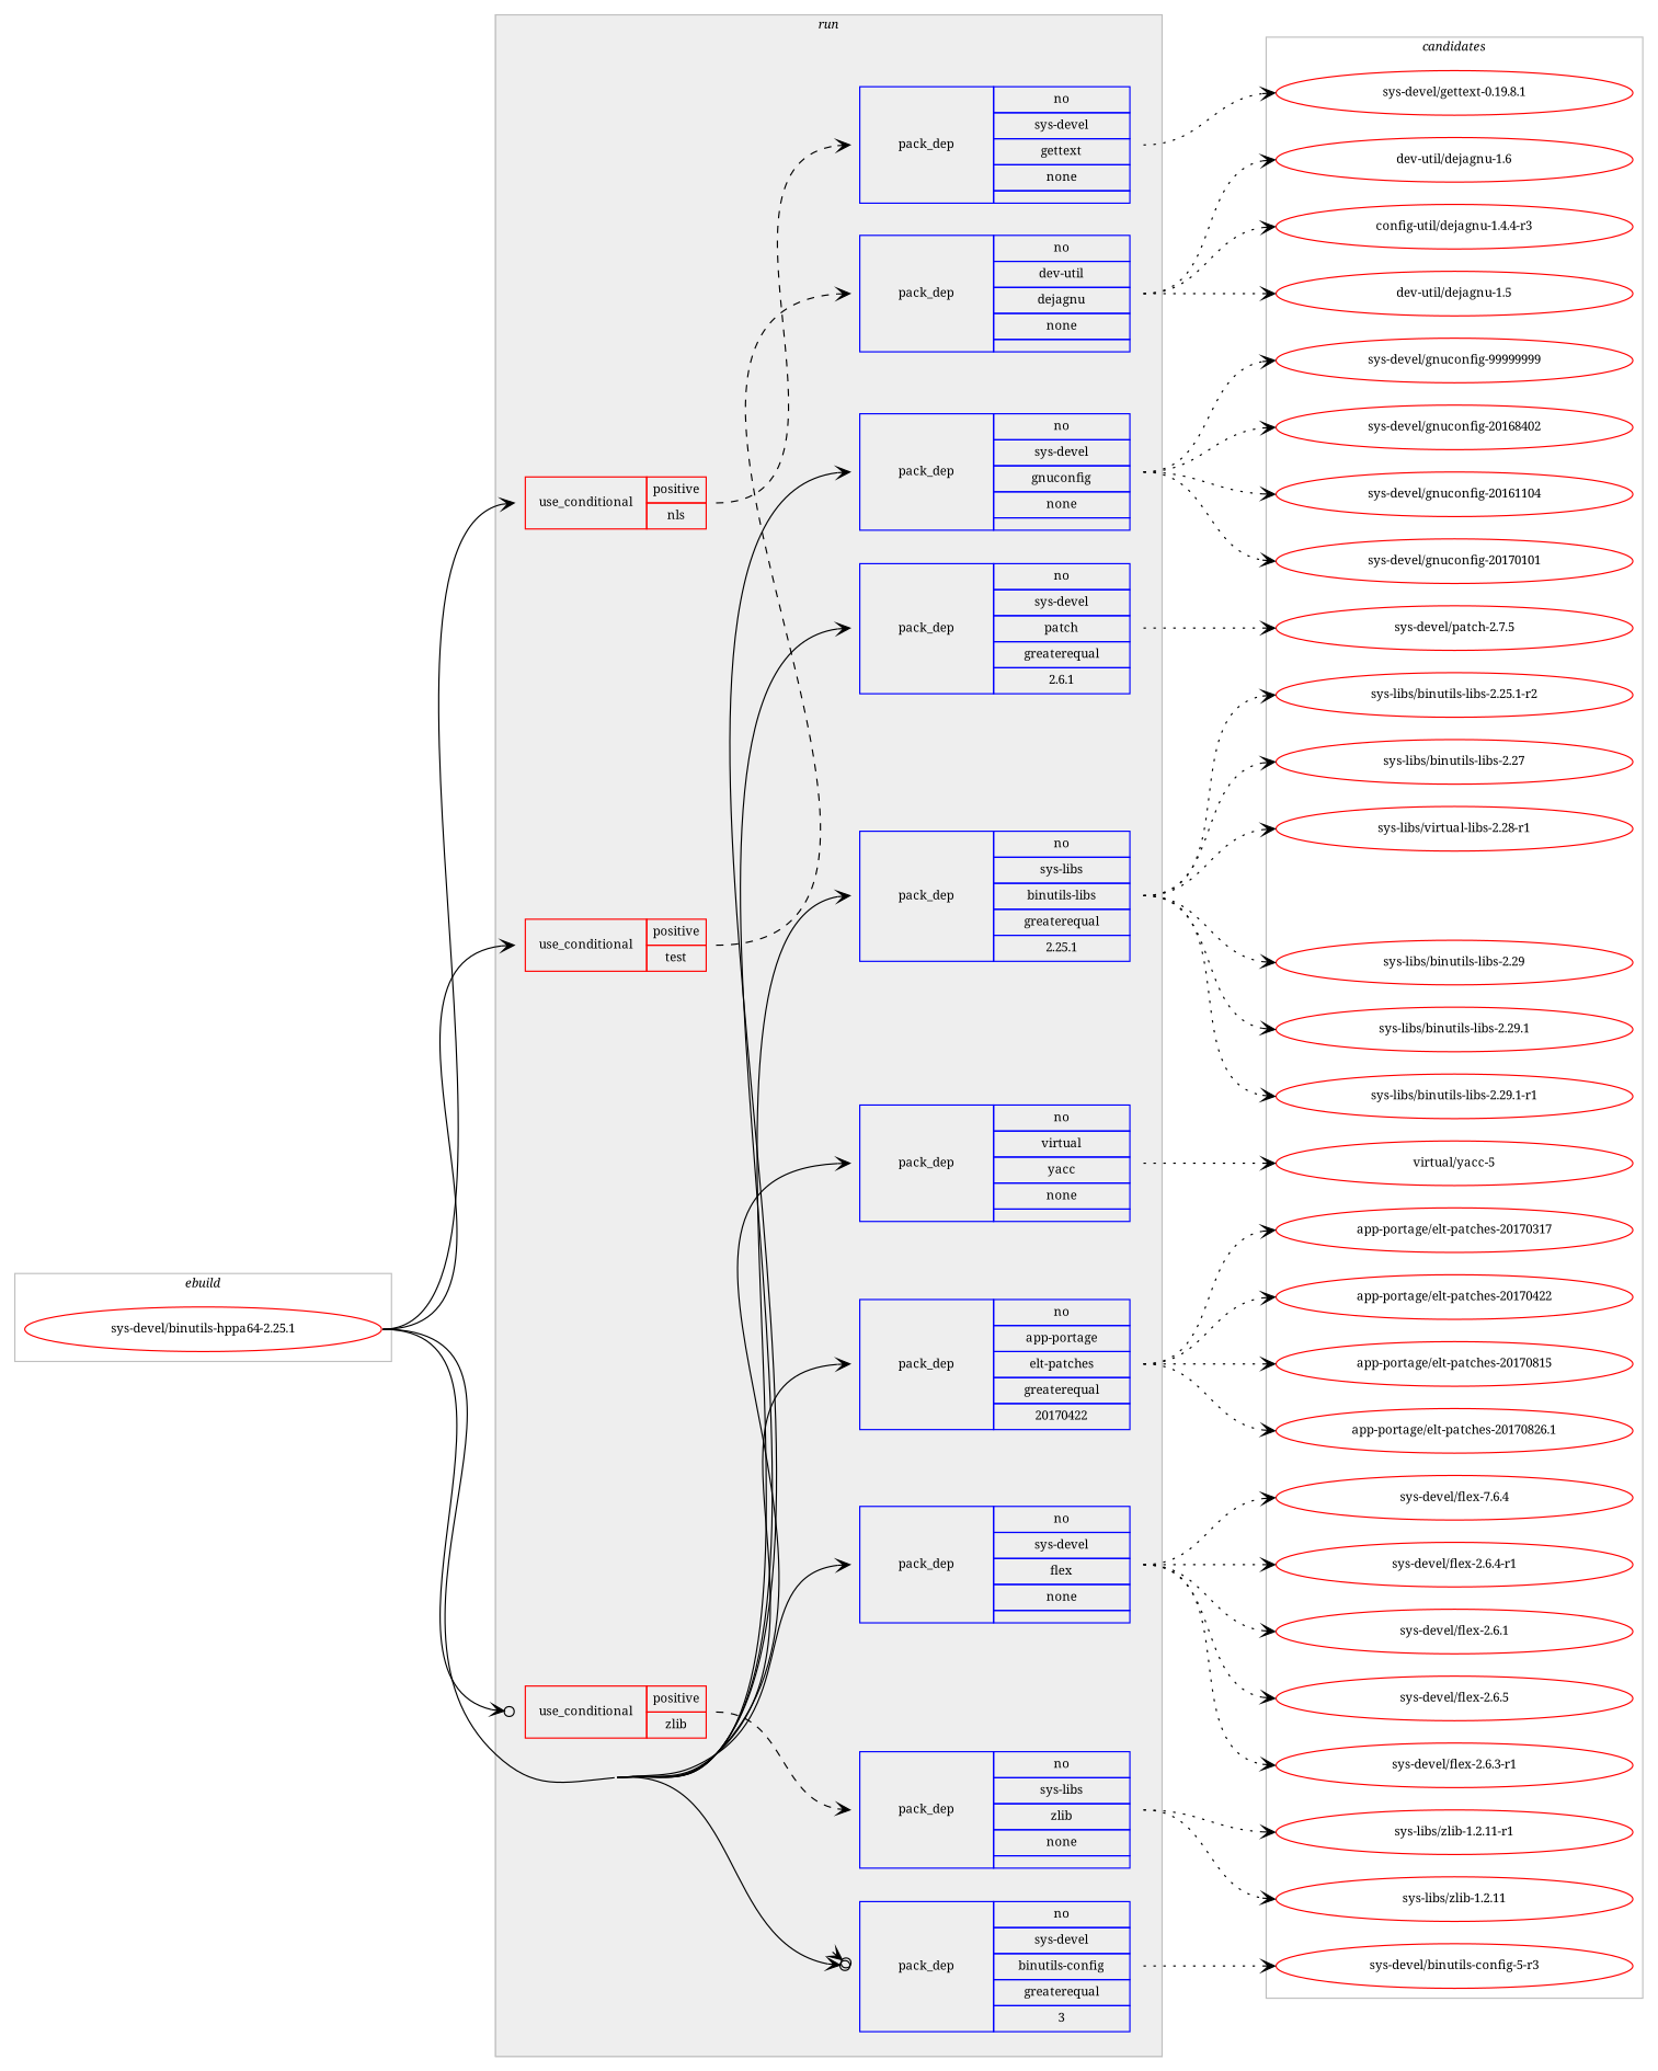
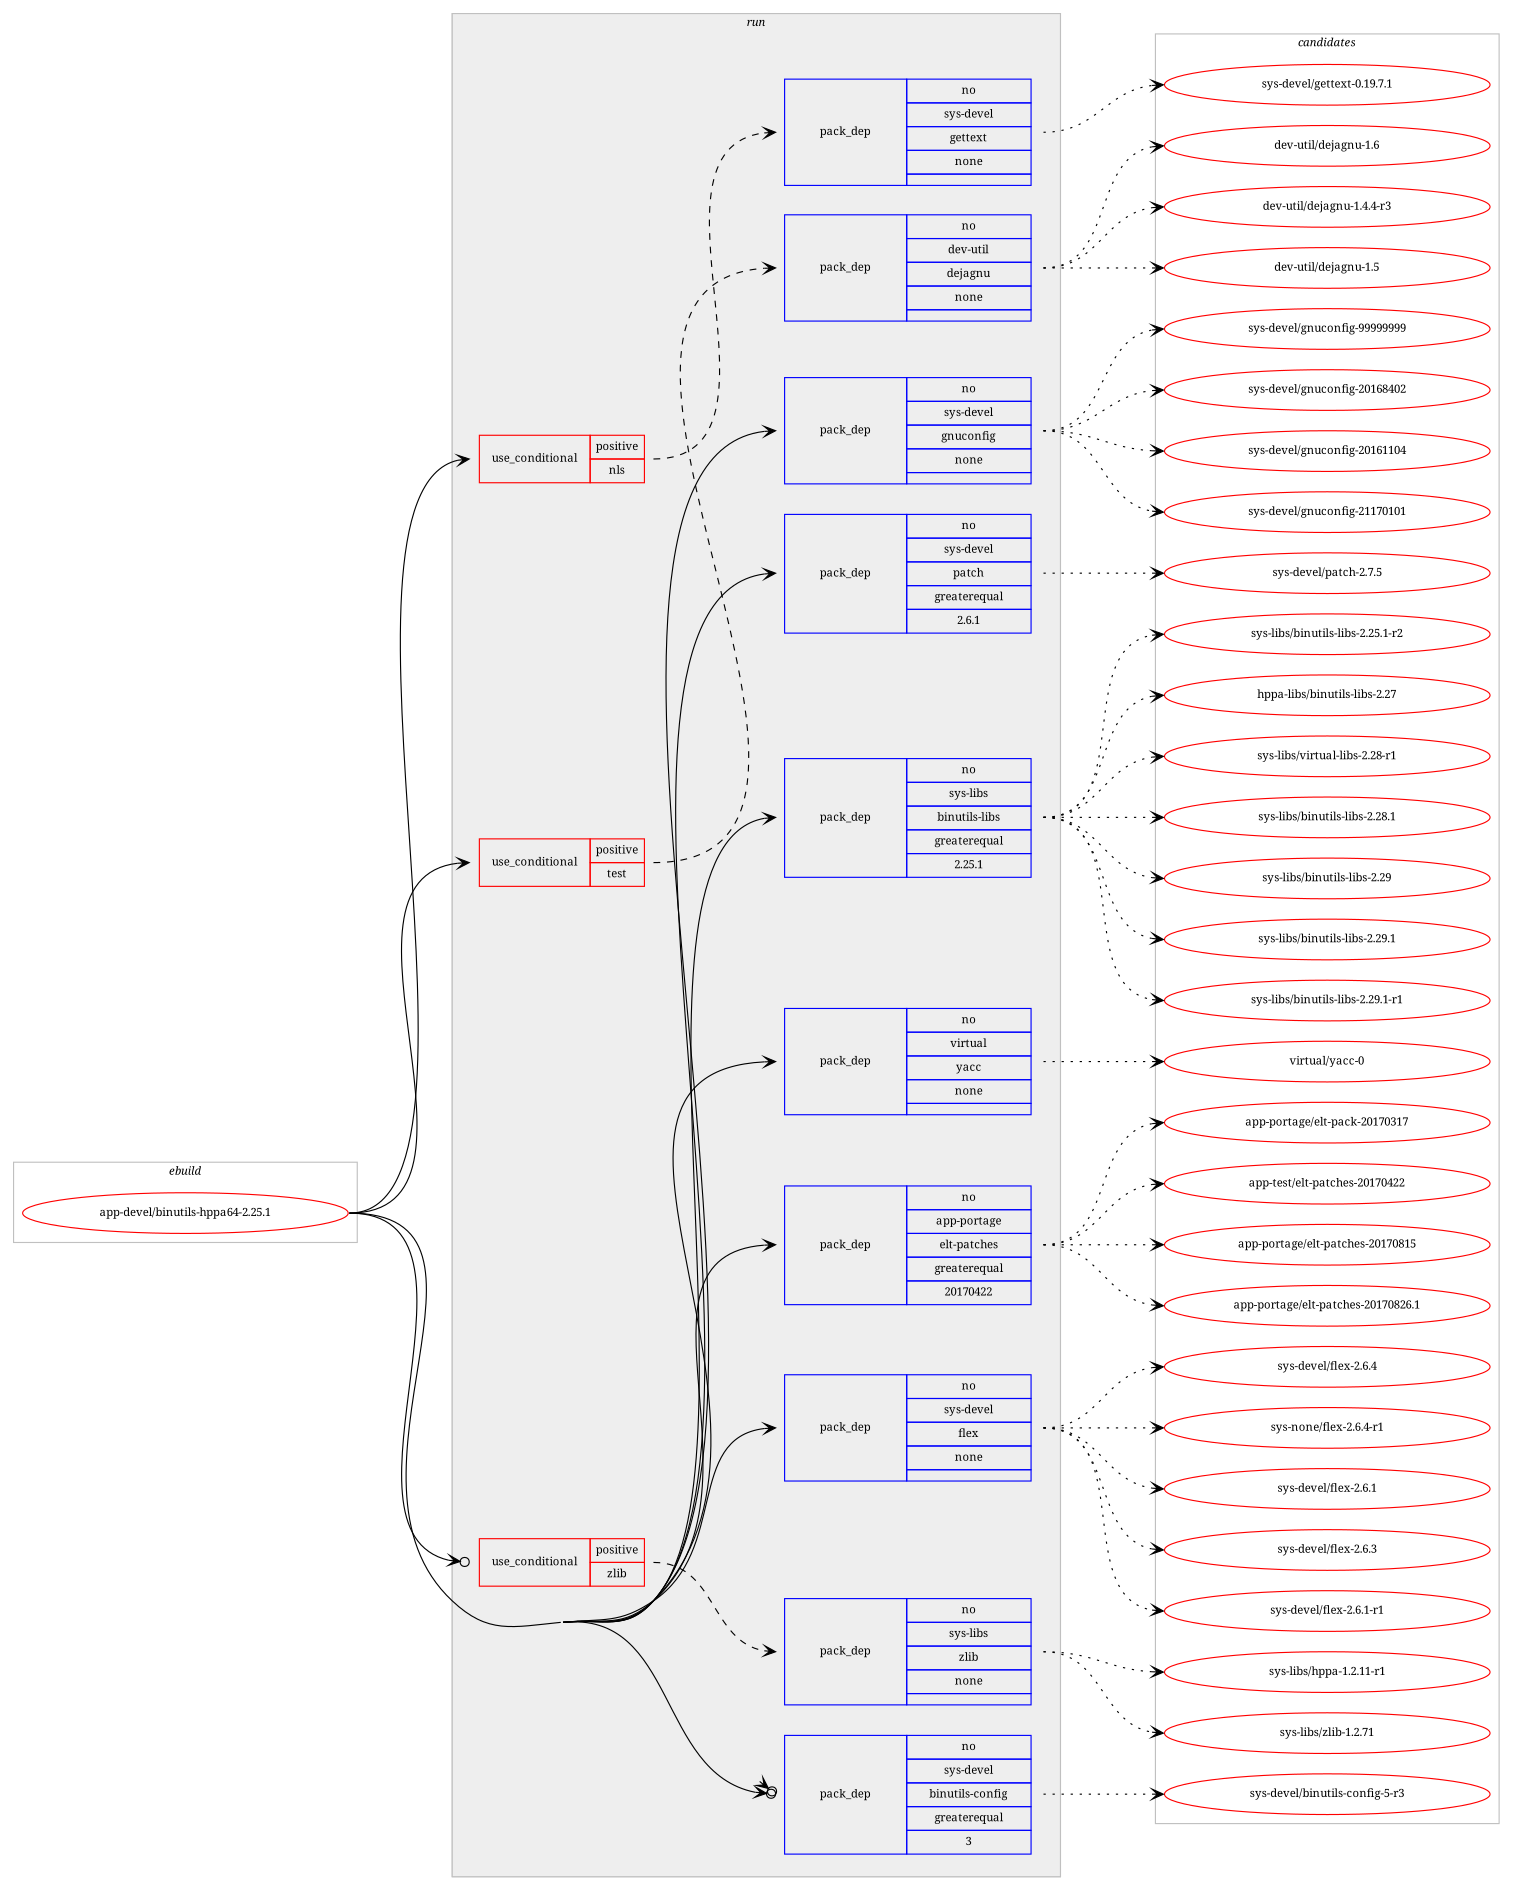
  digraph {
    compound=true
    concentrate=true
    fontname="Noto Serif"
    fontsize=10
    newrank=true
    rankdir=LR
    ranksep=1.5
    node [color=red fontname="Noto Serif" fontsize=10]
    edge [arrowhead=vee fontname="Noto Serif" headport=w style=dotted tailport=e weight=100]
-   n1 [label="sys-devel/binutils-hppa64-2.25.1" width=4]
+   n1 [label="app-devel/binutils-hppa64-2.25.1" width=4]
    n2 [color=blue label=<<TABLE BORDER="0" CELLBORDER="1" CELLSPACING="0" CELLPADDING="4" WIDTH="220"><TR><TD ROWSPAN="6" CELLPADDING="30">pack_dep</TD></TR><TR><TD WIDTH="110">no</TD></TR><TR><TD>sys-devel</TD></TR><TR><TD>gettext</TD></TR><TR><TD>none</TD></TR><TR><TD></TD></TR></TABLE>> shape=none]
    n3 [label=<<TABLE BORDER="0" CELLBORDER="1" CELLSPACING="0" CELLPADDING="4"><TR><TD ROWSPAN="3" CELLPADDING="10">use_conditional</TD></TR><TR><TD>positive</TD></TR><TR><TD>nls</TD></TR></TABLE>> shape=none]
    n4 [color=blue label=<<TABLE BORDER="0" CELLBORDER="1" CELLSPACING="0" CELLPADDING="4" WIDTH="220"><TR><TD ROWSPAN="6" CELLPADDING="30">pack_dep</TD></TR><TR><TD WIDTH="110">no</TD></TR><TR><TD>dev-util</TD></TR><TR><TD>dejagnu</TD></TR><TR><TD>none</TD></TR><TR><TD></TD></TR></TABLE>> shape=none]
    n5 [label=<<TABLE BORDER="0" CELLBORDER="1" CELLSPACING="0" CELLPADDING="4"><TR><TD ROWSPAN="3" CELLPADDING="10">use_conditional</TD></TR><TR><TD>positive</TD></TR><TR><TD>test</TD></TR></TABLE>> shape=none]
    n6 [color=blue label=<<TABLE BORDER="0" CELLBORDER="1" CELLSPACING="0" CELLPADDING="4" WIDTH="220"><TR><TD ROWSPAN="6" CELLPADDING="30">pack_dep</TD></TR><TR><TD WIDTH="110">no</TD></TR><TR><TD>app-portage</TD></TR><TR><TD>elt-patches</TD></TR><TR><TD>greaterequal</TD></TR><TR><TD>20170422</TD></TR></TABLE>> shape=none]
    n7 [color=blue label=<<TABLE BORDER="0" CELLBORDER="1" CELLSPACING="0" CELLPADDING="4" WIDTH="220"><TR><TD ROWSPAN="6" CELLPADDING="30">pack_dep</TD></TR><TR><TD WIDTH="110">no</TD></TR><TR><TD>sys-devel</TD></TR><TR><TD>flex</TD></TR><TR><TD>none</TD></TR><TR><TD></TD></TR></TABLE>> shape=none]
    n8 [color=blue label=<<TABLE BORDER="0" CELLBORDER="1" CELLSPACING="0" CELLPADDING="4" WIDTH="220"><TR><TD ROWSPAN="6" CELLPADDING="30">pack_dep</TD></TR><TR><TD WIDTH="110">no</TD></TR><TR><TD>sys-devel</TD></TR><TR><TD>gnuconfig</TD></TR><TR><TD>none</TD></TR><TR><TD></TD></TR></TABLE>> shape=none]
    n9 [color=blue label=<<TABLE BORDER="0" CELLBORDER="1" CELLSPACING="0" CELLPADDING="4" WIDTH="220"><TR><TD ROWSPAN="6" CELLPADDING="30">pack_dep</TD></TR><TR><TD WIDTH="110">no</TD></TR><TR><TD>sys-devel</TD></TR><TR><TD>patch</TD></TR><TR><TD>greaterequal</TD></TR><TR><TD>2.6.1</TD></TR></TABLE>> shape=none]
    n10 [color=blue label=<<TABLE BORDER="0" CELLBORDER="1" CELLSPACING="0" CELLPADDING="4" WIDTH="220"><TR><TD ROWSPAN="6" CELLPADDING="30">pack_dep</TD></TR><TR><TD WIDTH="110">no</TD></TR><TR><TD>sys-libs</TD></TR><TR><TD>binutils-libs</TD></TR><TR><TD>greaterequal</TD></TR><TR><TD>2.25.1</TD></TR></TABLE>> shape=none]
    n11 [color=blue label=<<TABLE BORDER="0" CELLBORDER="1" CELLSPACING="0" CELLPADDING="4" WIDTH="220"><TR><TD ROWSPAN="6" CELLPADDING="30">pack_dep</TD></TR><TR><TD WIDTH="110">no</TD></TR><TR><TD>virtual</TD></TR><TR><TD>yacc</TD></TR><TR><TD>none</TD></TR><TR><TD></TD></TR></TABLE>> shape=none]
    n12 [color=blue label=<<TABLE BORDER="0" CELLBORDER="1" CELLSPACING="0" CELLPADDING="4" WIDTH="220"><TR><TD ROWSPAN="6" CELLPADDING="30">pack_dep</TD></TR><TR><TD WIDTH="110">no</TD></TR><TR><TD>sys-libs</TD></TR><TR><TD>zlib</TD></TR><TR><TD>none</TD></TR><TR><TD></TD></TR></TABLE>> shape=none]
    n13 [label=<<TABLE BORDER="0" CELLBORDER="1" CELLSPACING="0" CELLPADDING="4"><TR><TD ROWSPAN="3" CELLPADDING="10">use_conditional</TD></TR><TR><TD>positive</TD></TR><TR><TD>zlib</TD></TR></TABLE>> shape=none]
    n14 [color=blue label=<<TABLE BORDER="0" CELLBORDER="1" CELLSPACING="0" CELLPADDING="4" WIDTH="220"><TR><TD ROWSPAN="6" CELLPADDING="30">pack_dep</TD></TR><TR><TD WIDTH="110">no</TD></TR><TR><TD>sys-devel</TD></TR><TR><TD>binutils-config</TD></TR><TR><TD>greaterequal</TD></TR><TR><TD>3</TD></TR></TABLE>> shape=none]
-   n15 [label="sys-devel/gettext-0.19.8.1" width=4]
-   n16 [label="config-util/dejagnu-1.4.4-r3" width=4]
+   n15 [label="sys-devel/gettext-0.19.7.1" width=4]
+   n16 [label="dev-util/dejagnu-1.4.4-r3" width=4]
    n17 [label="dev-util/dejagnu-1.5" width=4]
    n18 [label="dev-util/dejagnu-1.6" width=4]
-   n19 [label="app-portage/elt-patches-20170317" width=4]
-   n20 [label="app-portage/elt-patches-20170422" width=4]
+   n19 [label="app-portage/elt-pack-20170317" width=4]
+   n20 [label="app-test/elt-patches-20170422" width=4]
    n21 [label="app-portage/elt-patches-20170815" width=4]
    n22 [label="app-portage/elt-patches-20170826.1" width=4]
    n23 [label="sys-devel/flex-2.6.1" width=4]
-   n24 [label="sys-devel/flex-2.6.5" width=4]
-   n25 [label="sys-devel/flex-2.6.3-r1" width=4]
-   n26 [label="sys-devel/flex-7.6.4" width=4]
-   n27 [label="sys-devel/flex-2.6.4-r1" width=4]
+   n24 [label="sys-devel/flex-2.6.3" width=4]
+   n25 [label="sys-devel/flex-2.6.1-r1" width=4]
+   n26 [label="sys-devel/flex-2.6.4" width=4]
+   n27 [label="sys-none/flex-2.6.4-r1" width=4]
    n28 [label="sys-devel/binutils-config-5-r3" width=4]
    n29 [label="sys-devel/gnuconfig-20168402" width=4]
    n30 [label="sys-devel/gnuconfig-20161104" width=4]
-   n31 [label="sys-devel/gnuconfig-20170101" width=4]
+   n31 [label="sys-devel/gnuconfig-21170101" width=4]
    n32 [label="sys-devel/gnuconfig-99999999" width=4]
    n33 [label="sys-devel/patch-2.7.5" width=4]
    n34 [label="sys-libs/binutils-libs-2.25.1-r2" width=4]
-   n35 [label="sys-libs/binutils-libs-2.27" width=4]
+   n35 [label="hppa-libs/binutils-libs-2.27" width=4]
    n36 [label="sys-libs/virtual-libs-2.28-r1" width=4]
+   n37 [label="sys-libs/binutils-libs-2.28.1" width=4]
    n38 [label="sys-libs/binutils-libs-2.29" width=4]
    n39 [label="sys-libs/binutils-libs-2.29.1" width=4]
    n40 [label="sys-libs/binutils-libs-2.29.1-r1" width=4]
-   n41 [label="virtual/yacc-5" width=4]
-   n42 [label="sys-libs/zlib-1.2.11" width=4]
-   n43 [label="sys-libs/zlib-1.2.11-r1" width=4]
+   n41 [label="virtual/yacc-0" width=4]
+   n42 [label="sys-libs/zlib-1.2.71" width=4]
+   n43 [label="sys-libs/hppa-1.2.11-r1" width=4]
    subgraph cluster_1 {
      color=gray
      label=<<i>ebuild</i>>
      rank=same
      n1
    }
    subgraph cluster_2 {
      color=gray
      label=<<i>dependencies</i>>
      subgraph cluster_3 {
        color=gray
        fillcolor="#eeeeee"
        label=<<i>compile</i>>
        style=filled
        subgraph sub_4 {
          color=gray
          fillcolor="#eeeeee"
          label=<<i>compile</i>>
          style=filled
          n3
          subgraph sub_5 {
            color=gray
            fillcolor="#eeeeee"
            label=<<i>compile</i>>
            style=filled
            n2
          }
        }
        subgraph sub_6 {
          color=gray
          fillcolor="#eeeeee"
          label=<<i>compile</i>>
          style=filled
          n5
          subgraph sub_7 {
            color=gray
            fillcolor="#eeeeee"
            label=<<i>compile</i>>
            style=filled
            n4
          }
        }
        subgraph sub_8 {
          color=gray
          fillcolor="#eeeeee"
          label=<<i>compile</i>>
          style=filled
          n6
        }
        subgraph sub_9 {
          color=gray
          fillcolor="#eeeeee"
          label=<<i>compile</i>>
          style=filled
          n7
        }
        subgraph sub_10 {
          color=gray
          fillcolor="#eeeeee"
          label=<<i>compile</i>>
          style=filled
          n8
        }
        subgraph sub_11 {
          color=gray
          fillcolor="#eeeeee"
          label=<<i>compile</i>>
          style=filled
          n9
        }
        subgraph sub_12 {
          color=gray
          fillcolor="#eeeeee"
          label=<<i>compile</i>>
          style=filled
          n10
        }
        subgraph sub_13 {
          color=gray
          fillcolor="#eeeeee"
          label=<<i>compile</i>>
          style=filled
          n11
        }
      }
      subgraph cluster_14 {
        color=gray
        fillcolor="#eeeeee"
        label=<<i>compile and run</i>>
        style=filled
        subgraph sub_15 {
          color=gray
          fillcolor="#eeeeee"
          label=<<i>compile and run</i>>
          style=filled
          n13
          subgraph sub_16 {
            color=gray
            fillcolor="#eeeeee"
            label=<<i>compile and run</i>>
            style=filled
            n12
          }
        }
        subgraph sub_17 {
          color=gray
          fillcolor="#eeeeee"
          label=<<i>compile and run</i>>
          style=filled
          n14
        }
      }
      subgraph cluster_18 {
        color=gray
        fillcolor="#eeeeee"
        label=<<i>run</i>>
        style=filled
      }
    }
    subgraph cluster_19 {
      color=gray
      label=<<i>candidates</i>>
      rank=same
      subgraph sub_20 {
        color=black
        label=<<i>candidates</i>>
        nodesep=1
        rank=same
        n15
      }
      subgraph sub_21 {
        color=black
        label=<<i>candidates</i>>
        nodesep=1
        rank=same
        n16
        n17
        n18
      }
      subgraph sub_22 {
        color=black
        label=<<i>candidates</i>>
        nodesep=1
        rank=same
        n19
        n20
        n21
        n22
      }
      subgraph sub_23 {
        color=black
        label=<<i>candidates</i>>
        nodesep=1
        rank=same
        n23
        n24
        n25
        n26
        n27
      }
      subgraph sub_24 {
        color=black
        label=<<i>candidates</i>>
        nodesep=1
        rank=same
        n28
      }
      subgraph sub_25 {
        color=black
        label=<<i>candidates</i>>
        nodesep=1
        rank=same
        n29
        n30
        n31
        n32
      }
      subgraph sub_26 {
        color=black
        label=<<i>candidates</i>>
        nodesep=1
        rank=same
        n33
      }
      subgraph sub_27 {
        color=black
        label=<<i>candidates</i>>
        nodesep=1
        rank=same
        n34
        n35
        n36
+       n37
        n38
        n39
        n40
      }
      subgraph sub_28 {
        color=black
        label=<<i>candidates</i>>
        nodesep=1
        rank=same
        n41
      }
      subgraph sub_29 {
        color=black
        label=<<i>candidates</i>>
        nodesep=1
        rank=same
        n42
        n43
      }
    }
    n1 -> n3 [style=solid weight=20]
    n1 -> n5 [style=solid weight=20]
    n1 -> n6 [style=solid weight=20]
    n1 -> n7 [style=solid weight=20]
    n1 -> n8 [style=solid weight=20]
    n1 -> n9 [style=solid weight=20]
    n1 -> n10 [style=solid weight=20]
    n1 -> n11 [style=solid weight=20]
    n1 -> n13 [arrowhead=odotvee style=solid weight=20]
    n1 -> n14 [arrowhead=odotvee style=solid weight=20]
    n2 -> n15
    n3 -> n2 [style=dashed weight=20]
    n4 -> n16
    n4 -> n17
    n4 -> n18
    n5 -> n4 [style=dashed weight=20]
    n6 -> n19
    n6 -> n20
    n6 -> n21
    n6 -> n22
    n7 -> n23
    n7 -> n24
    n7 -> n25
    n7 -> n26
    n7 -> n27
    n8 -> n29
    n8 -> n30
    n8 -> n31
    n8 -> n32
    n9 -> n33
    n10 -> n34
    n10 -> n35
    n10 -> n36
+   n10 -> n37
    n10 -> n38
    n10 -> n39
    n10 -> n40
    n11 -> n41
    n12 -> n42
    n12 -> n43
    n13 -> n12 [style=dashed weight=20]
    n14 -> n28
  }
